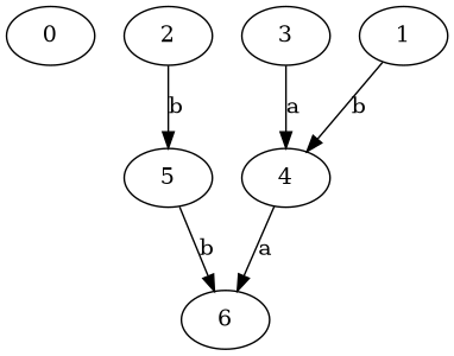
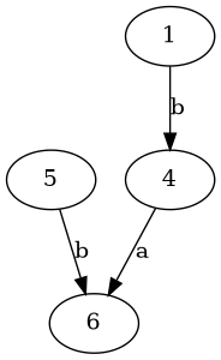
  strict digraph {
-   0
-   2
    5
    6
-   3
    4
    1
-   2 -> 5 [label=b]
    5 -> 6 [label=b]
-   3 -> 4 [label=a]
    4 -> 6 [label=a]
    1 -> 4 [label=b]
  }
